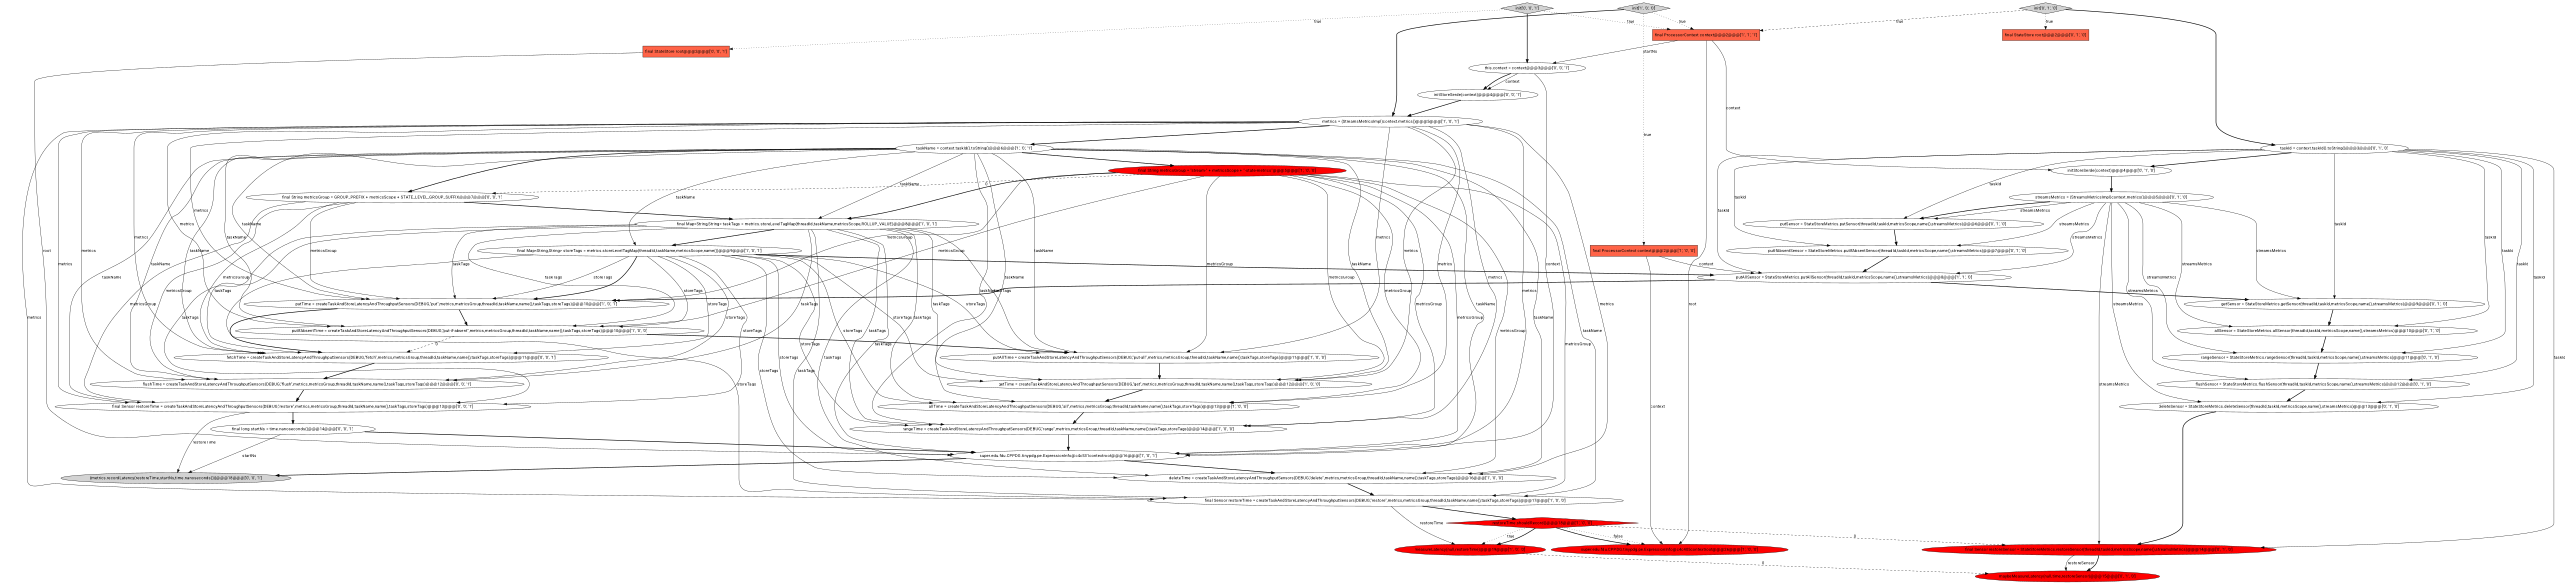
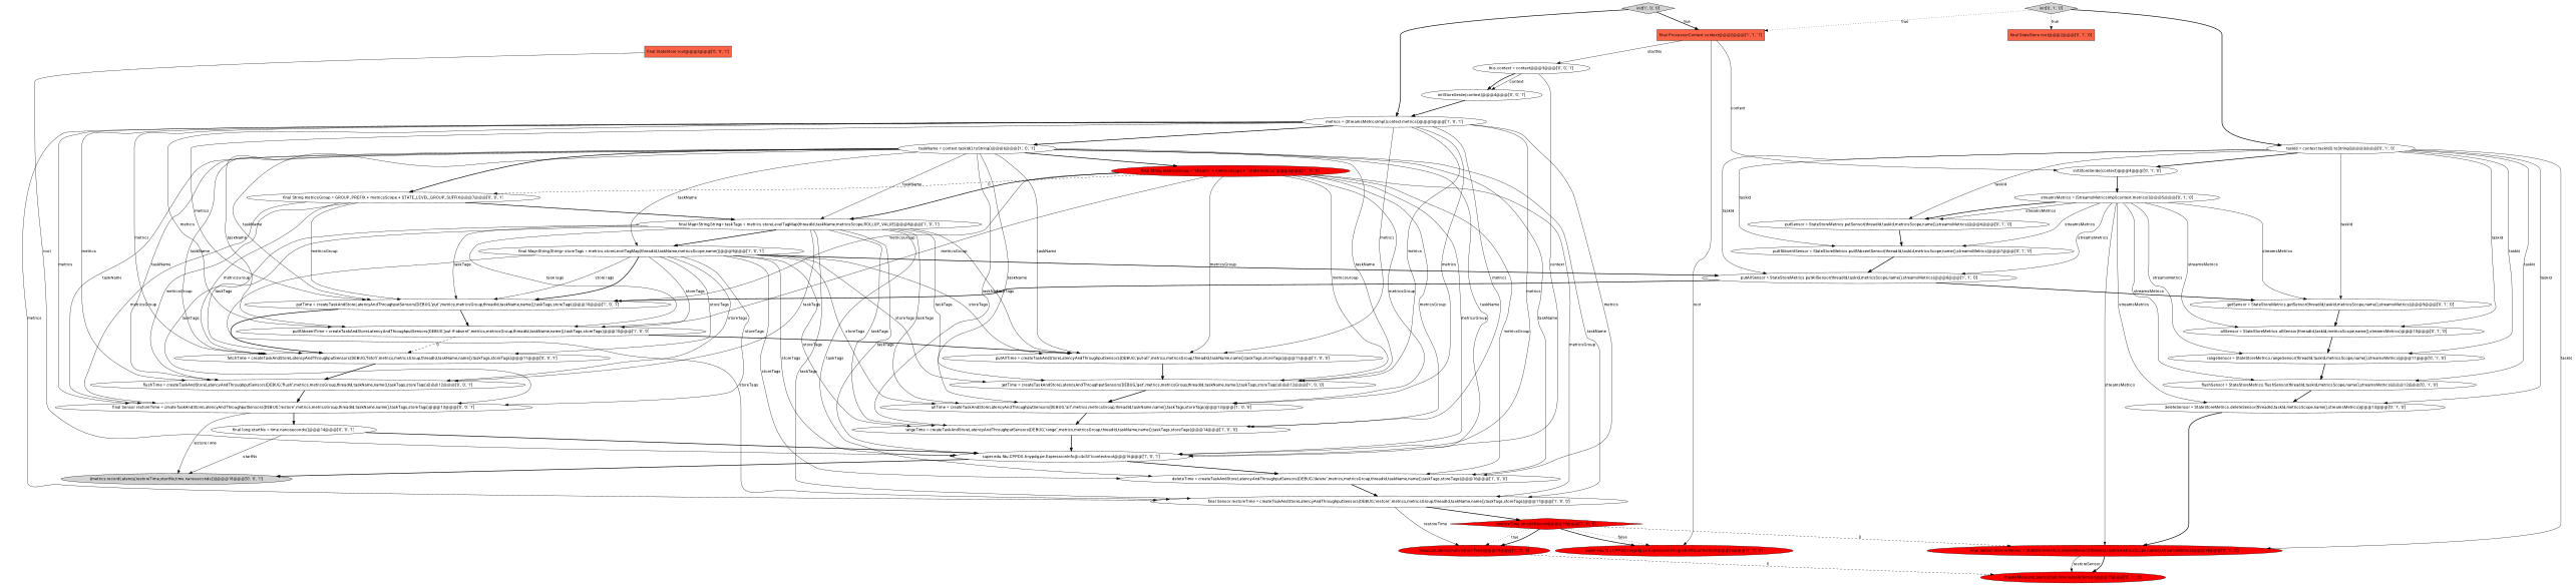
  digraph {
    fontname=Roboto
    node [fillcolor=white fontname=Roboto shape=ellipse style=filled]
    edge [fontname=Roboto style=solid]
    n1 [label="final Map<String,String> storeTags = metrics.storeLevelTagMap(threadId,taskName,metricsScope,name())@@@9@@@['1', '0', '1']"]
    n2 [label="putAllTime = createTaskAndStoreLatencyAndThroughputSensors(DEBUG,\"put-all\",metrics,metricsGroup,threadId,taskName,name(),taskTags,storeTags)@@@11@@@['1', '0', '0']"]
    n3 [label="getTime = createTaskAndStoreLatencyAndThroughputSensors(DEBUG,\"get\",metrics,metricsGroup,threadId,taskName,name(),taskTags,storeTags)@@@12@@@['1', '0', '0']"]
    n4 [label="fetchTime = createTaskAndStoreLatencyAndThroughputSensors(DEBUG,\"fetch\",metrics,metricsGroup,threadId,taskName,name(),taskTags,storeTags)@@@11@@@['0', '0', '1']"]
    n5 [label="rangeTime = createTaskAndStoreLatencyAndThroughputSensors(DEBUG,\"range\",metrics,metricsGroup,threadId,taskName,name(),taskTags,storeTags)@@@14@@@['1', '0', '0']"]
    n6 [label="putIfAbsentTime = createTaskAndStoreLatencyAndThroughputSensors(DEBUG,\"put-if-absent\",metrics,metricsGroup,threadId,taskName,name(),taskTags,storeTags)@@@10@@@['1', '0', '0']"]
    n7 [label="putAllSensor = StateStoreMetrics.putAllSensor(threadId,taskId,metricsScope,name(),streamsMetrics)@@@8@@@['1', '1', '0']"]
    n8 [label="putTime = createTaskAndStoreLatencyAndThroughputSensors(DEBUG,\"put\",metrics,metricsGroup,threadId,taskName,name(),taskTags,storeTags)@@@10@@@['1', '0', '1']"]
    n9 [label="final Sensor restoreTime = createTaskAndStoreLatencyAndThroughputSensors(DEBUG,\"restore\",metrics,metricsGroup,threadId,taskName,name(),taskTags,storeTags)@@@17@@@['1', '0', '0']"]
    n10 [label="super.edu.fdu.CPPDG.tinypdg.pe.ExpressionInfo@c4c531contextroot@@@16@@@['1', '0', '1']"]
    n11 [label="final Sensor restoreTime = createTaskAndStoreLatencyAndThroughputSensors(DEBUG,\"restore\",metrics,metricsGroup,threadId,taskName,name(),taskTags,storeTags)@@@13@@@['0', '0', '1']"]
    n12 [label="deleteTime = createTaskAndStoreLatencyAndThroughputSensors(DEBUG,\"delete\",metrics,metricsGroup,threadId,taskName,name(),taskTags,storeTags)@@@16@@@['1', '0', '0']"]
    n13 [label="allTime = createTaskAndStoreLatencyAndThroughputSensors(DEBUG,\"all\",metrics,metricsGroup,threadId,taskName,name(),taskTags,storeTags)@@@13@@@['1', '0', '0']"]
    n14 [label="flushTime = createTaskAndStoreLatencyAndThroughputSensors(DEBUG,\"flush\",metrics,metricsGroup,threadId,taskName,name(),taskTags,storeTags)@@@12@@@['0', '0', '1']"]
    n15 [label="getSensor = StateStoreMetrics.getSensor(threadId,taskId,metricsScope,name(),streamsMetrics)@@@9@@@['0', '1', '0']"]
    n16 [fillcolor=red label="restoreTime.shouldRecord()@@@18@@@['1', '0', '0']" shape=diamond]
    n17 [fillcolor=red label="measureLatency(null,restoreTime)@@@19@@@['1', '0', '0']"]
    n18 [fillcolor=lightgray label="{metrics.recordLatency(restoreTime,startNs,time.nanoseconds())}@@@18@@@['0', '0', '1']"]
    n19 [label="final long startNs = time.nanoseconds()@@@14@@@['0', '0', '1']"]
    n20 [fillcolor=red label="final Sensor restoreSensor = StateStoreMetrics.restoreSensor(threadId,taskId,metricsScope,name(),streamsMetrics)@@@14@@@['0', '1', '0']"]
    n21 [fillcolor=red label="maybeMeasureLatency(null,time,restoreSensor)@@@15@@@['0', '1', '0']"]
    n22 [fillcolor=red label="final String metricsGroup = \"stream-\" + metricsScope + \"-state-metrics\"@@@5@@@['1', '0', '0']"]
    n23 [label="final String metricsGroup = GROUP_PREFIX + metricsScope + STATE_LEVEL_GROUP_SUFFIX@@@7@@@['0', '0', '1']"]
    n24 [label="final Map<String,String> taskTags = metrics.storeLevelTagMap(threadId,taskName,metricsScope,ROLLUP_VALUE)@@@8@@@['1', '0', '1']"]
    n25 [fillcolor=tomato label="final StateStore root@@@2@@@['0', '0', '1']" shape=box]
    n26 [label="taskName = context.taskId().toString()@@@6@@@['1', '0', '1']"]
    n27 [label="initStoreSerde(context)@@@4@@@['0', '1', '0']"]
    n28 [label="streamsMetrics = (StreamsMetricsImpl)context.metrics()@@@5@@@['0', '1', '0']"]
    n29 [label="allSensor = StateStoreMetrics.allSensor(threadId,taskId,metricsScope,name(),streamsMetrics)@@@10@@@['0', '1', '0']"]
    n30 [label="rangeSensor = StateStoreMetrics.rangeSensor(threadId,taskId,metricsScope,name(),streamsMetrics)@@@11@@@['0', '1', '0']"]
    n31 [label="putIfAbsentSensor = StateStoreMetrics.putIfAbsentSensor(threadId,taskId,metricsScope,name(),streamsMetrics)@@@7@@@['0', '1', '0']"]
    n32 [label="flushSensor = StateStoreMetrics.flushSensor(threadId,taskId,metricsScope,name(),streamsMetrics)@@@12@@@['0', '1', '0']"]
    n33 [label="deleteSensor = StateStoreMetrics.deleteSensor(threadId,taskId,metricsScope,name(),streamsMetrics)@@@13@@@['0', '1', '0']"]
    n34 [label="putSensor = StateStoreMetrics.putSensor(threadId,taskId,metricsScope,name(),streamsMetrics)@@@6@@@['0', '1', '0']"]
    n35 [label="this.context = context@@@3@@@['0', '0', '1']"]
    n36 [label="initStoreSerde(context)@@@4@@@['0', '0', '1']"]
    n37 [label="metrics = (StreamsMetricsImpl)context.metrics()@@@5@@@['1', '0', '1']"]
    n38 [fillcolor=red label="super.edu.fdu.CPPDG.tinypdg.pe.ExpressionInfo@c4c405contextroot@@@26@@@['1', '0', '0']"]
    n39 [fillcolor=tomato label="final StateStore root@@@2@@@['0', '1', '0']" shape=box]
-   n40 [fillcolor=lightgray label="init['0', '0', '1']" shape=diamond]
    n41 [fillcolor=tomato label="final ProcessorContext context@@@2@@@['1', '1', '1']" shape=box]
    n42 [label="taskId = context.taskId().toString()@@@3@@@['0', '1', '0']"]
    n43 [fillcolor=lightgray label="init['0', '1', '0']" shape=diamond]
-   n44 [fillcolor=tomato label="final ProcessorContext context@@@2@@@['1', '0', '0']" shape=box]
    n45 [fillcolor=lightgray label="init['1', '0', '0']" shape=diamond]
    n1 -> n2 [label=storeTags]
    n1 -> n3 [label=storeTags]
    n1 -> n4 [label=storeTags]
    n1 -> n5 [label=storeTags]
    n1 -> n6 [label=storeTags]
    n1 -> n7 [style=bold]
    n1 -> n8 [label=storeTags]
    n1 -> n8 [style=bold]
    n1 -> n9 [label=storeTags]
    n1 -> n10 [label=storeTags]
    n1 -> n11 [label=storeTags]
    n1 -> n12 [label=storeTags]
    n1 -> n13 [label=storeTags]
    n1 -> n14 [label=storeTags]
    n2 -> n3 [style=bold]
    n3 -> n13 [style=bold]
    n4 -> n14 [style=bold]
    n5 -> n10 [style=bold]
    n6 -> n2 [style=bold]
    n6 -> n4 [label=0 style=dashed]
    n7 -> n8 [style=bold]
    n7 -> n15 [style=bold]
    n8 -> n4 [style=bold]
    n8 -> n6 [style=bold]
    n9 -> n16 [style=bold]
    n9 -> n17 [label=restoreTime]
    n10 -> n12 [style=bold]
    n10 -> n18 [style=bold]
    n11 -> n18 [label=restoreTime]
    n11 -> n19 [style=bold]
    n12 -> n9 [style=bold]
    n13 -> n5 [style=bold]
    n14 -> n11 [style=bold]
    n15 -> n29 [style=bold]
    n16 -> n17 [style=bold]
    n16 -> n17 [label=true style=dotted]
    n16 -> n20 [label=0 style=dashed]
    n16 -> n38 [label=false style=dotted]
    n16 -> n38 [style=bold]
    n17 -> n21 [label=0 style=dashed]
    n19 -> n10 [style=bold]
    n19 -> n18 [label=startNs]
    n20 -> n21 [label=restoreSensor]
    n20 -> n21 [style=bold]
    n22 -> n2 [label=metricsGroup]
    n22 -> n3 [label=metricsGroup]
    n22 -> n5 [label=metricsGroup]
    n22 -> n6 [label=metricsGroup]
    n22 -> n8 [label=metricsGroup]
    n22 -> n9 [label=metricsGroup]
    n22 -> n10 [label=metricsGroup]
    n22 -> n12 [label=metricsGroup]
    n22 -> n13 [label=metricsGroup]
    n22 -> n23 [label=0 style=dashed]
    n22 -> n24 [style=bold]
    n23 -> n4 [label=metricsGroup]
    n23 -> n8 [label=metricsGroup]
    n23 -> n11 [label=metricsGroup]
    n23 -> n14 [label=metricsGroup]
    n23 -> n24 [style=bold]
    n24 -> n1 [style=bold]
    n24 -> n2 [label=taskTags]
    n24 -> n3 [label=taskTags]
    n24 -> n4 [label=taskTags]
    n24 -> n5 [label=taskTags]
    n24 -> n6 [label=taskTags]
    n24 -> n8 [label=taskTags]
    n24 -> n9 [label=taskTags]
    n24 -> n10 [label=taskTags]
    n24 -> n11 [label=taskTags]
    n24 -> n12 [label=taskTags]
    n24 -> n13 [label=taskTags]
    n24 -> n14 [label=taskTags]
    n25 -> n10 [label=root]
    n26 -> n1 [label=taskName]
    n26 -> n2 [label=taskName]
    n26 -> n3 [label=taskName]
    n26 -> n4 [label=taskName]
    n26 -> n5 [label=taskName]
    n26 -> n6 [label=taskName]
    n26 -> n8 [label=taskName]
    n26 -> n9 [label=taskName]
    n26 -> n10 [label=taskName]
    n26 -> n11 [label=taskName]
    n26 -> n12 [label=taskName]
    n26 -> n13 [label=taskName]
    n26 -> n14 [label=taskName]
    n26 -> n22 [style=bold]
    n26 -> n23 [style=bold]
    n26 -> n24 [label=taskName]
    n27 -> n28 [style=bold]
    n28 -> n7 [label=streamsMetrics]
    n28 -> n15 [label=streamsMetrics]
    n28 -> n20 [label=streamsMetrics]
    n28 -> n29 [label=streamsMetrics]
    n28 -> n30 [label=streamsMetrics]
    n28 -> n31 [label=streamsMetrics]
    n28 -> n32 [label=streamsMetrics]
    n28 -> n33 [label=streamsMetrics]
    n28 -> n34 [label=streamsMetrics]
    n28 -> n34 [style=bold]
    n29 -> n30 [style=bold]
    n30 -> n32 [style=bold]
    n31 -> n7 [style=bold]
    n32 -> n33 [style=bold]
    n33 -> n20 [style=bold]
    n34 -> n31 [style=bold]
    n35 -> n10 [label=context]
    n35 -> n36 [label=context]
    n35 -> n36 [style=bold]
    n36 -> n37 [style=bold]
    n37 -> n2 [label=metrics]
    n37 -> n3 [label=metrics]
    n37 -> n4 [label=metrics]
    n37 -> n5 [label=metrics]
    n37 -> n6 [label=metrics]
    n37 -> n8 [label=metrics]
    n37 -> n9 [label=metrics]
    n37 -> n10 [label=metrics]
    n37 -> n11 [label=metrics]
    n37 -> n12 [label=metrics]
    n37 -> n13 [label=metrics]
    n37 -> n14 [label=metrics]
    n37 -> n26 [style=bold]
-   n40 -> n25 [label=true style=dotted]
-   n40 -> n35 [style=bold]
-   n40 -> n41 [label=true style=dotted]
    n41 -> n27 [label=context]
    n41 -> n35 [label=startNs]
    n41 -> n38 [label=root]
    n42 -> n7 [label=taskId]
    n42 -> n15 [label=taskId]
    n42 -> n20 [label=taskId]
    n42 -> n27 [style=bold]
    n42 -> n29 [label=taskId]
    n42 -> n30 [label=taskId]
    n42 -> n31 [label=taskId]
    n42 -> n32 [label=taskId]
    n42 -> n33 [label=taskId]
    n42 -> n34 [label=taskId]
    n43 -> n39 [label=true style=dotted]
-   n43 -> n41 [label=true style=dashed]
+   n43 -> n41 [label=true style=dotted]
    n43 -> n42 [style=bold]
-   n44 -> n7 [label=context]
-   n44 -> n38 [label=context]
    n45 -> n37 [style=bold]
-   n45 -> n41 [label=true style=dotted]
-   n45 -> n44 [label=true style=dotted]
+   n45 -> n41 [label=true style=bold]
  }
